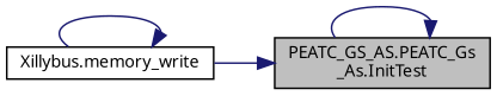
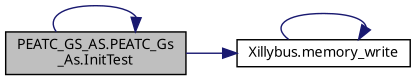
  digraph {
    rankdir=LR
    fontname="Noto Sans"
    node [color=black fontname="Noto Sans" fontsize=10 shape=record style=filled]
    edge [color=midnightblue fontname="Noto Sans" fontsize=10 labelfontname=Helvetica labelfontsize=10 style=solid]
    n1 [fillcolor=grey75 fontcolor=black height=0.2 label="PEATC_GS_AS.PEATC_Gs\l_As.InitTest" width=0.4]
    n2 [fillcolor=white height=0.2 label="Xillybus.memory_write" width=0.4]
    n1 -> n1
-   n2 -> n1
+   n1 -> n2
    n2 -> n2
  }
